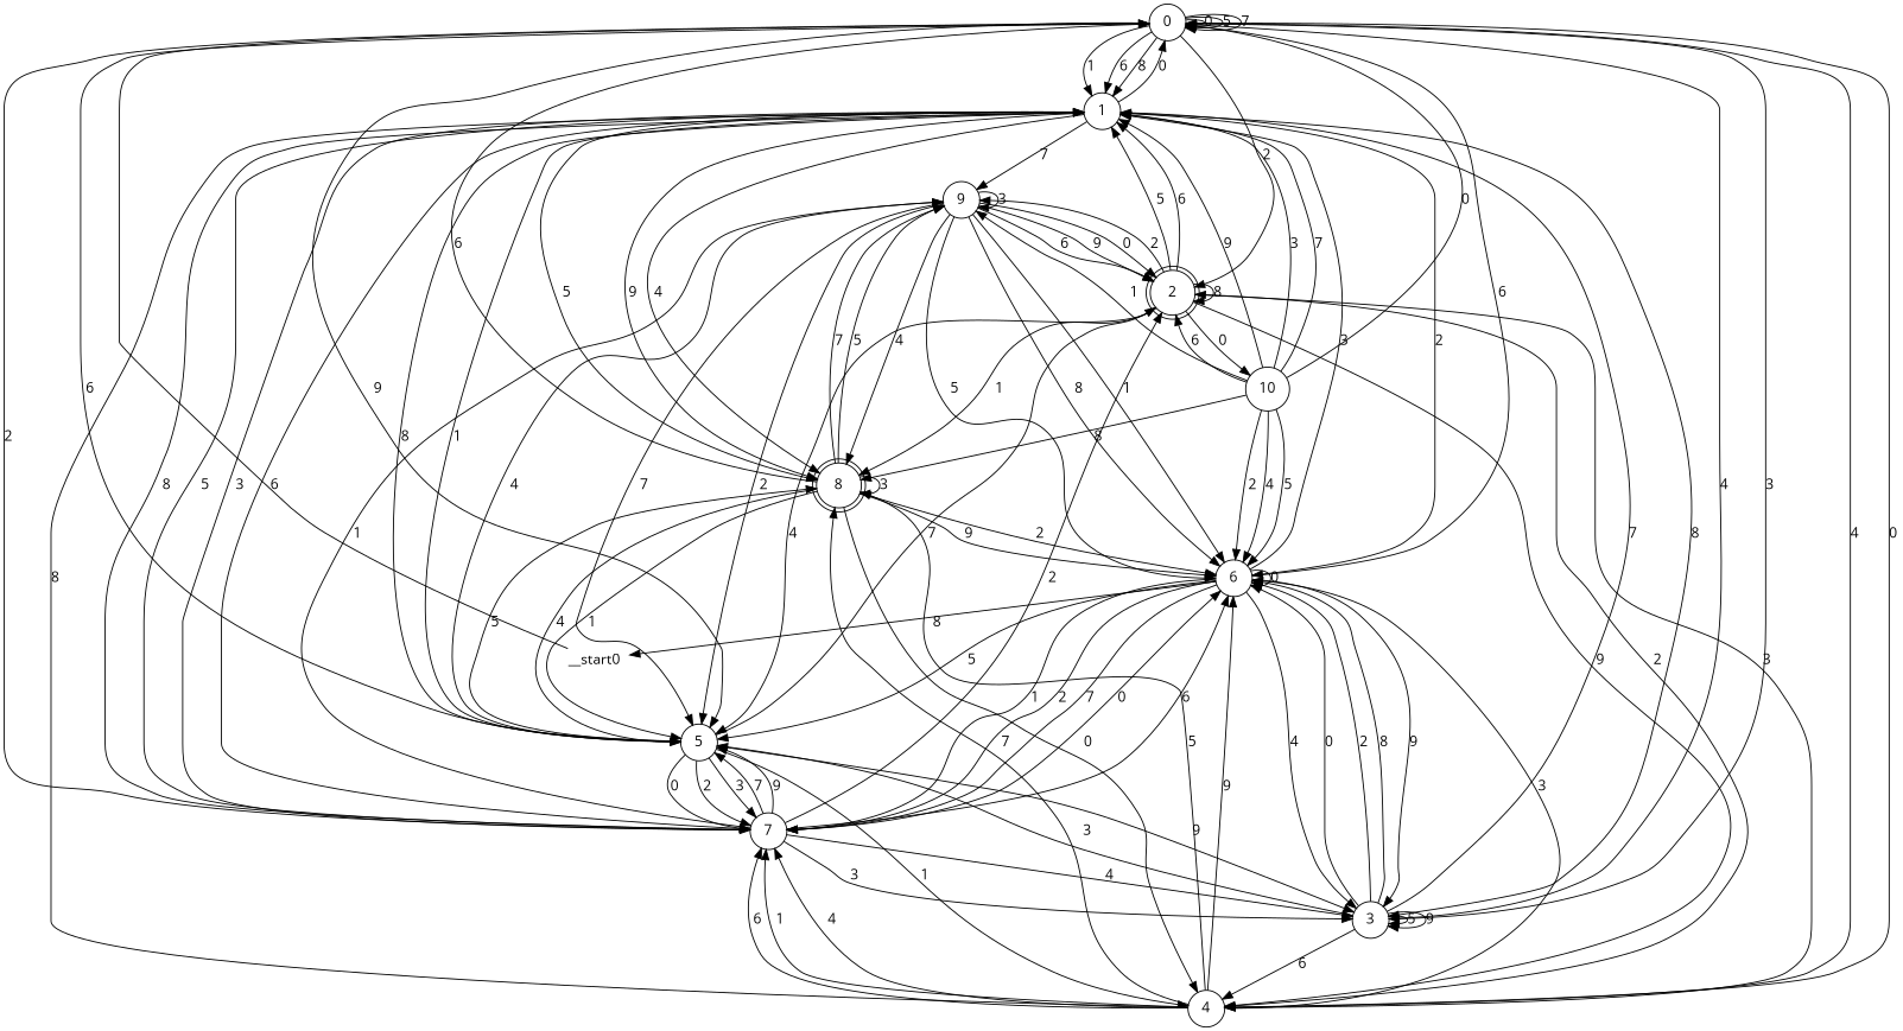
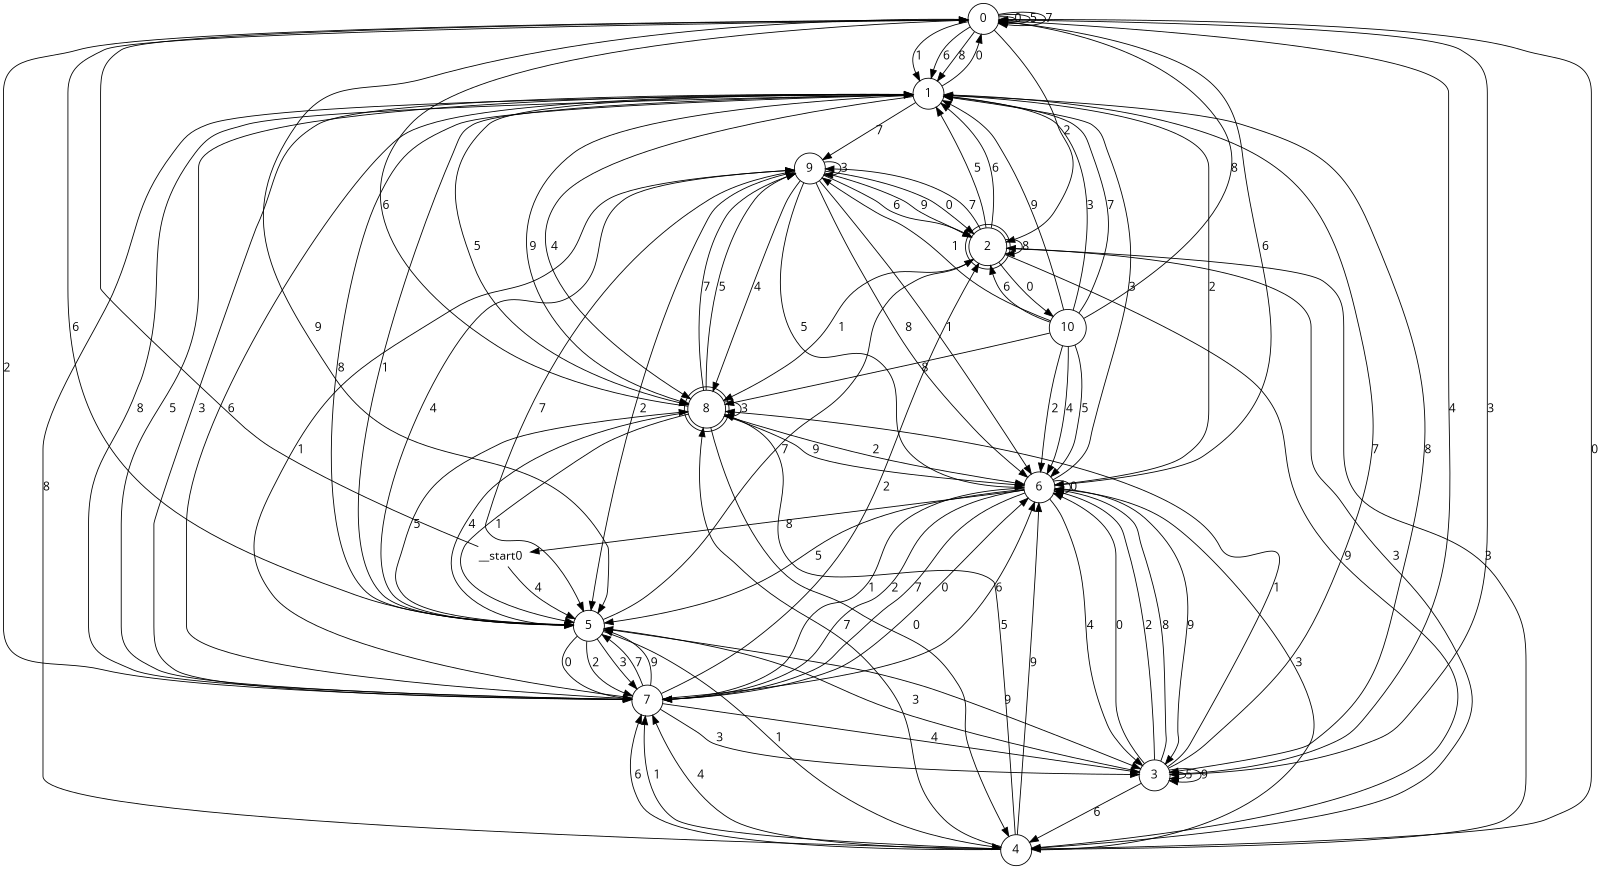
  digraph {
    fontname="Open Sans"
    node [fontname="Open Sans" shape=circle]
    edge [fontname="Open Sans"]
    n1 [label=0]
    n2 [label=1]
    n3 [label=2 shape=doublecircle]
    n4 [label=3]
    n5 [label=4]
    n6 [label=5]
    n7 [label=6]
    n8 [label=7]
    n9 [label=8 shape=doublecircle]
    n10 [label=9]
    n11 [label=10]
    __start0 [height=0 shape=none width=0]
    n1 -> n1 [label=0]
    n1 -> n1 [label=5]
    n1 -> n1 [label=7]
    n1 -> n2 [label=1]
    n1 -> n2 [label=6]
    n1 -> n2 [label=8]
    n1 -> n3 [label=2]
    n1 -> n4 [label=3]
-   n1 -> n5 [label=4]
    n1 -> n6 [label=9]
    n2 -> n1 [label=0]
    n2 -> n4 [label=8]
    n2 -> n6 [label=1]
    n2 -> n7 [label=2]
    n2 -> n8 [label=3]
    n2 -> n8 [label=6]
    n2 -> n9 [label=4]
    n2 -> n9 [label=5]
    n2 -> n9 [label=9]
    n2 -> n10 [label=7]
    n3 -> n2 [label=5]
    n3 -> n2 [label=6]
    n3 -> n3 [label=8]
    n3 -> n5 [label=3]
    n3 -> n5 [label=9]
-   n3 -> n6 [label=4]
+   __start0 -> n6 [label=4]
    n3 -> n9 [label=1]
-   n3 -> n10 [label=2]
+   n3 -> n10 [label=7]
    n3 -> n11 [label=0]
    n4 -> n1 [label=4]
    n4 -> n2 [label=7]
    n4 -> n4 [label=5]
    n4 -> n4 [label=9]
    n4 -> n5 [label=6]
    n4 -> n6 [label=3]
    n4 -> n7 [label=0]
    n4 -> n7 [label=2]
    n4 -> n7 [label=8]
+   n4 -> n9 [label=1]
    n5 -> n1 [label=0]
    n5 -> n2 [label=8]
-   n5 -> n3 [label=2]
+   n5 -> n3 [label=3]
    n5 -> n7 [label=3]
    n5 -> n7 [label=9]
    n5 -> n8 [label=1]
    n5 -> n8 [label=4]
    n5 -> n8 [label=6]
    n5 -> n9 [label=5]
    n5 -> n9 [label=7]
    n6 -> n1 [label=6]
    n6 -> n2 [label=8]
    n6 -> n3 [label=7]
    n6 -> n4 [label=9]
    n6 -> n5 [label=1]
    n6 -> n8 [label=0]
    n6 -> n8 [label=2]
    n6 -> n8 [label=3]
    n6 -> n9 [label=5]
    n6 -> n10 [label=4]
    n7 -> n1 [label=6]
    n7 -> n2 [label=3]
    n7 -> n4 [label=4]
    n7 -> n4 [label=9]
    n7 -> n6 [label=5]
    n7 -> n7 [label=0]
    n7 -> n8 [label=1]
    n7 -> n8 [label=2]
    n7 -> n8 [label=7]
    n7 -> __start0 [label=8]
    n8 -> n1 [label=2]
    n8 -> n2 [label=5]
    n8 -> n2 [label=8]
    n8 -> n3 [label=2]
    n8 -> n4 [label=3]
    n8 -> n4 [label=4]
    n8 -> n6 [label=7]
    n8 -> n6 [label=9]
    n8 -> n7 [label=0]
    n8 -> n7 [label=6]
    n8 -> n10 [label=1]
    n9 -> n1 [label=6]
    n9 -> n5 [label=0]
    n9 -> n6 [label=1]
    n9 -> n6 [label=4]
    n9 -> n7 [label=2]
    n9 -> n7 [label=9]
    n9 -> n9 [label=3]
    n9 -> n10 [label=5]
    n9 -> n10 [label=7]
    n10 -> n3 [label=0]
    n10 -> n3 [label=6]
    n10 -> n3 [label=9]
    n10 -> n6 [label=2]
    n10 -> n6 [label=7]
    n10 -> n7 [label=1]
    n10 -> n7 [label=5]
    n10 -> n7 [label=8]
    n10 -> n9 [label=4]
    n10 -> n10 [label=3]
-   n11 -> n1 [label=0]
+   n11 -> n1 [label=8]
    n11 -> n2 [label=3]
    n11 -> n2 [label=7]
    n11 -> n2 [label=9]
    n11 -> n3 [label=6]
    n11 -> n7 [label=2]
    n11 -> n7 [label=4]
    n11 -> n7 [label=5]
    n11 -> n9 [label=8]
    n11 -> n10 [label=1]
    __start0 -> n1
  }
